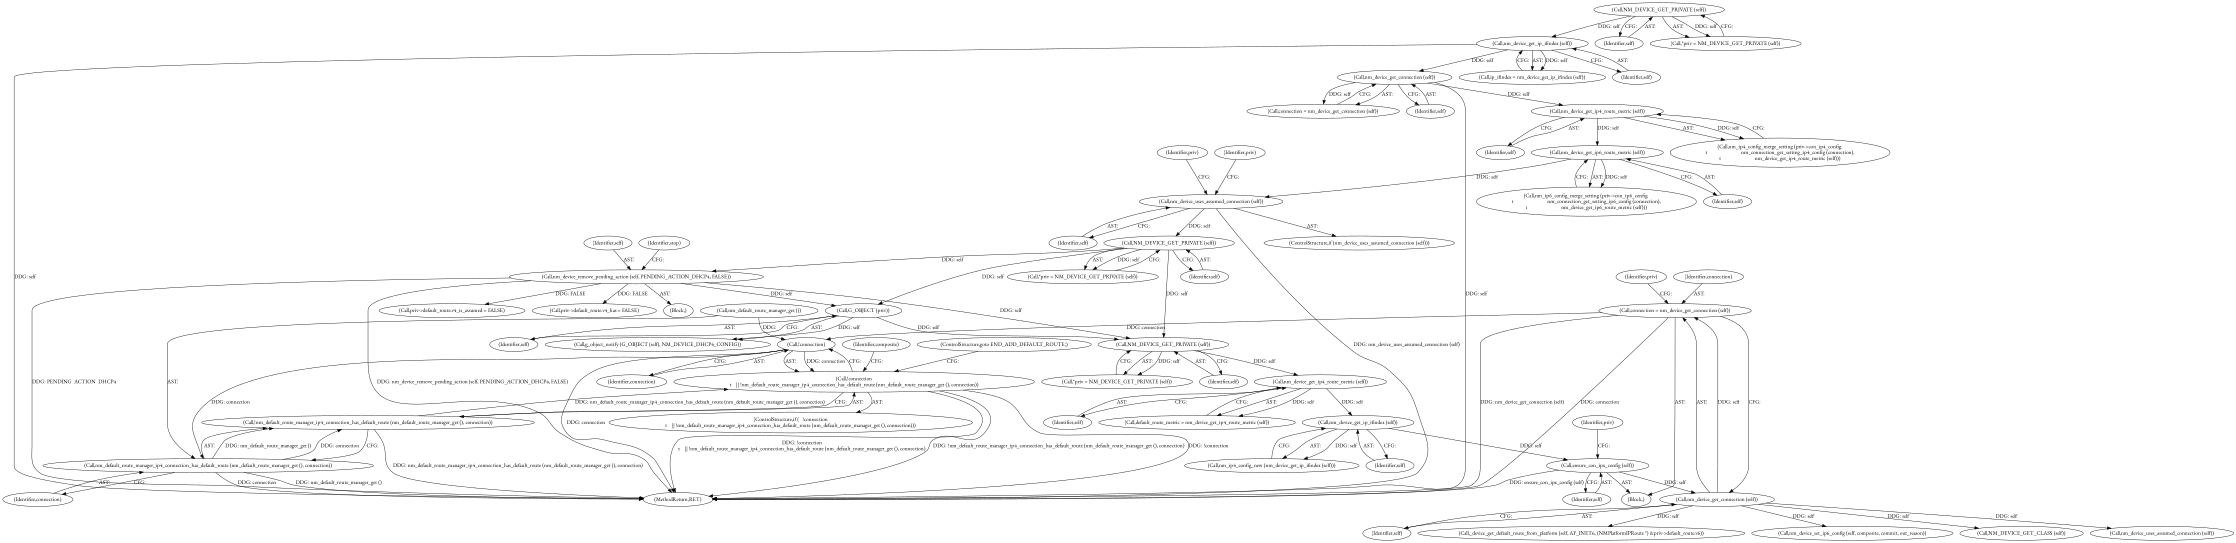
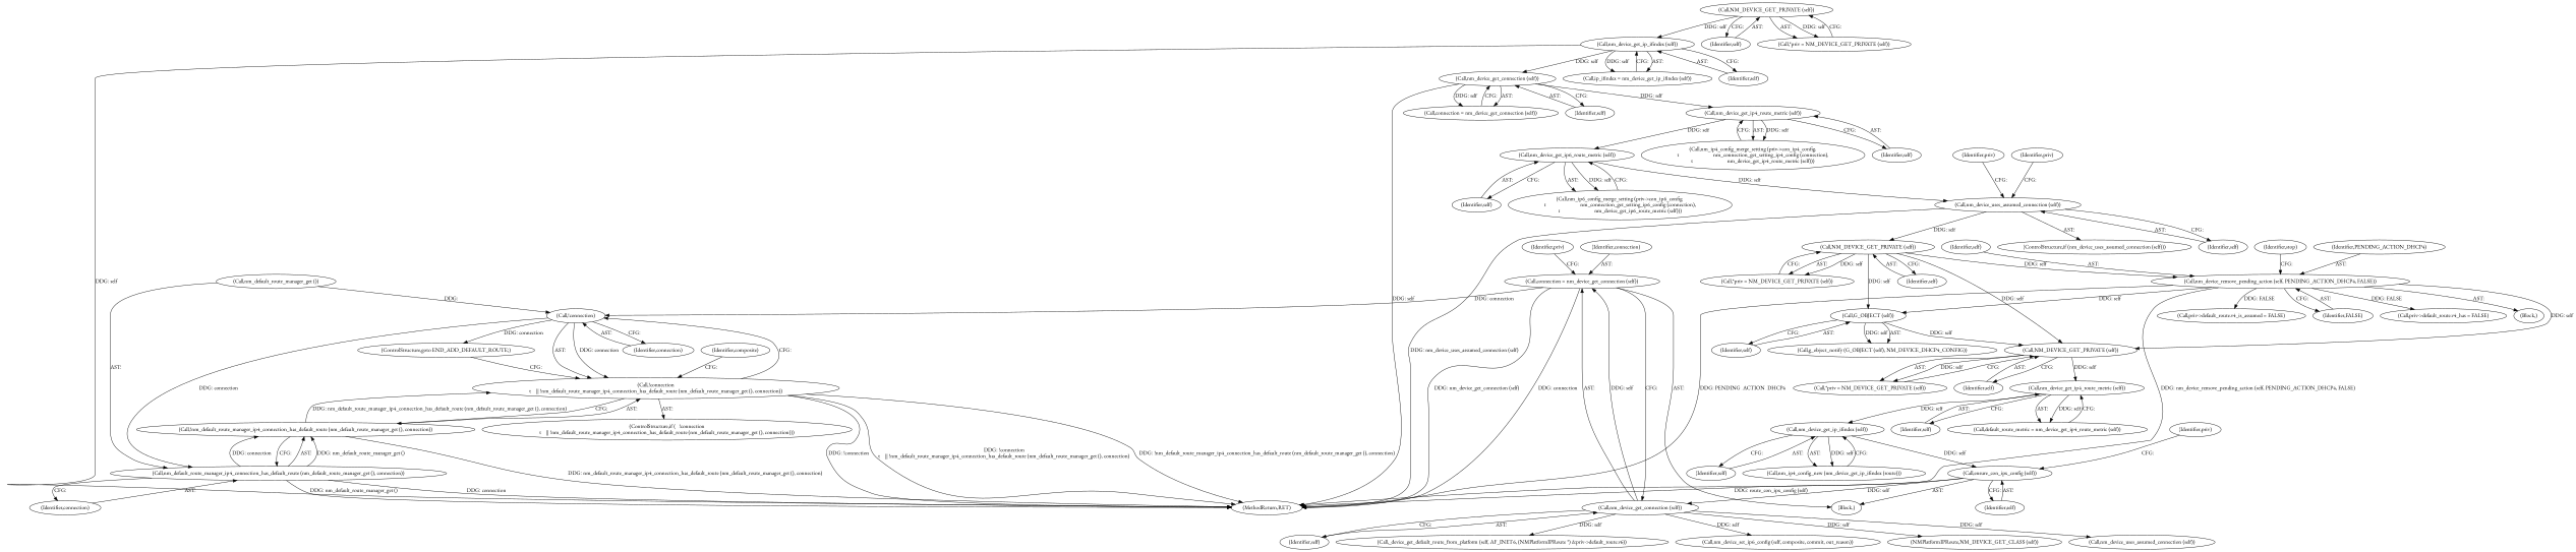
  digraph {
    fontname="EB Garamond"
    node [fontname="EB Garamond"]
    edge [fontname="EB Garamond"]
    n1 [label="(Call,!connection)"]
    n2 [label="(Call,!connection\n\t    || !nm_default_route_manager_ip4_connection_has_default_route (nm_default_route_manager_get (), connection))"]
    n3 [label="(Call,nm_default_route_manager_ip4_connection_has_default_route (nm_default_route_manager_get (), connection))"]
    n4 [label="(Identifier,connection)"]
    n5 [label="(MethodReturn,RET)"]
    n6 [label="(Call,!nm_default_route_manager_ip4_connection_has_default_route (nm_default_route_manager_get (), connection))"]
    n7 [label="(ControlStructure,if (   !connection\n\t    || !nm_default_route_manager_ip4_connection_has_default_route (nm_default_route_manager_get (), connection)))"]
    n8 [label="(Identifier,connection)"]
    n9 [label="(Call,connection = nm_device_get_connection (self))"]
    n10 [label="(Call,nm_device_get_connection (self))"]
    n11 [label="(Block,)"]
    n12 [label="(Identifier,self)"]
    n13 [label="(Call,_device_get_default_route_from_platform (self, AF_INET6, (NMPlatformIPRoute *) &priv->default_route.v6))"]
    n14 [label="(Call,nm_device_set_ip6_config (self, composite, commit, out_reason))"]
-   n15 [label="(Call,NM_DEVICE_GET_CLASS (self))"]
+   n15 [label="(NMPlatformIPRoute,NM_DEVICE_GET_CLASS (self))"]
    n16 [label="(Call,nm_device_uses_assumed_connection (self))"]
    n17 [label="(Call,ensure_con_ipx_config (self))"]
    n18 [label="(Identifier,self)"]
    n19 [label="(Call,nm_device_get_ip_ifindex (self))"]
    n20 [label="(Identifier,self)"]
-   n21 [label="(Call,nm_ip4_config_new (nm_device_get_ip_ifindex (self)))"]
+   n21 [label="(Call,nm_ip4_config_new (nm_device_get_ip_ifindex (route)))"]
    n22 [label="(Call,nm_device_get_ip4_route_metric (self))"]
    n23 [label="(Call,default_route_metric = nm_device_get_ip4_route_metric (self))"]
    n24 [label="(Identifier,self)"]
    n25 [label="(Call,NM_DEVICE_GET_PRIVATE (self))"]
    n26 [label="(Identifier,self)"]
    n27 [label="(Call,*priv = NM_DEVICE_GET_PRIVATE (self))"]
    n28 [label="(Call,nm_device_remove_pending_action (self, PENDING_ACTION_DHCP4, FALSE))"]
-   n29 [label="(Call,G_OBJECT (priv))"]
+   n29 [label="(Call,G_OBJECT (self))"]
    n30 [label="(Call,priv->default_route.v4_is_assumed = FALSE)"]
+   n31 [label="(Identifier,FALSE)"]
    n32 [label="(Call,priv->default_route.v4_has = FALSE)"]
    n33 [label="(Block,)"]
    n34 [label="(Call,g_object_notify (G_OBJECT (self), NM_DEVICE_DHCP4_CONFIG))"]
    n35 [label="(Identifier,self)"]
    n36 [label="(Call,NM_DEVICE_GET_PRIVATE (self))"]
    n37 [label="(Identifier,self)"]
    n38 [label="(Call,*priv = NM_DEVICE_GET_PRIVATE (self))"]
    n39 [label="(Call,nm_device_uses_assumed_connection (self))"]
    n40 [label="(ControlStructure,if (nm_device_uses_assumed_connection (self)))"]
    n41 [label="(Identifier,self)"]
    n42 [label="(Call,nm_device_get_ip6_route_metric (self))"]
    n43 [label="(Call,nm_ip6_config_merge_setting (priv->con_ip6_config,\n\t                             nm_connection_get_setting_ip6_config (connection),\n\t                             nm_device_get_ip6_route_metric (self)))"]
    n44 [label="(Identifier,self)"]
    n45 [label="(Call,nm_device_get_ip4_route_metric (self))"]
    n46 [label="(Call,nm_ip4_config_merge_setting (priv->con_ip4_config,\n\t                             nm_connection_get_setting_ip4_config (connection),\n\t                             nm_device_get_ip4_route_metric (self)))"]
    n47 [label="(Identifier,self)"]
    n48 [label="(Call,nm_device_get_connection (self))"]
    n49 [label="(Call,connection = nm_device_get_connection (self))"]
    n50 [label="(Identifier,self)"]
    n51 [label="(Call,nm_device_get_ip_ifindex (self))"]
    n52 [label="(Call,ip_ifindex = nm_device_get_ip_ifindex (self))"]
    n53 [label="(Identifier,self)"]
    n54 [label="(Call,NM_DEVICE_GET_PRIVATE (self))"]
    n55 [label="(Identifier,self)"]
    n56 [label="(Call,*priv = NM_DEVICE_GET_PRIVATE (self))"]
    n57 [label="(Identifier,priv)"]
    n58 [label="(Identifier,priv)"]
    n59 [label="(Identifier,priv)"]
    n60 [label="(Identifier,priv)"]
    n61 [label="(Identifier,self)"]
    n62 [label="(Identifier,connection)"]
    n63 [label="(Identifier,stop)"]
    n64 [label="(Identifier,composite)"]
+   n65 [label="(Identifier,PENDING_ACTION_DHCP4)"]
    n66 [label="(Call,nm_default_route_manager_get ())"]
    n67 [label="(ControlStructure,goto END_ADD_DEFAULT_ROUTE;)"]
    n1 -> n2 [label="AST: "]
    n1 -> n2 [label="DDG: connection"]
    n1 -> n3 [label="DDG: connection"]
    n1 -> n4 [label="CFG: "]
-   n1 -> n5 [label="DDG: connection"]
+   n1 -> n67 [label="DDG: connection"]
    n2 -> n1 [label="CFG: "]
    n2 -> n5 [label="DDG: !connection"]
    n2 -> n5 [label="DDG: !connection\n\t    || !nm_default_route_manager_ip4_connection_has_default_route (nm_default_route_manager_get (), connection)"]
    n2 -> n5 [label="DDG: !nm_default_route_manager_ip4_connection_has_default_route (nm_default_route_manager_get (), connection)"]
    n2 -> n6 [label="CFG: "]
    n2 -> n7 [label="AST: "]
    n3 -> n5 [label="DDG: connection"]
    n3 -> n5 [label="DDG: nm_default_route_manager_get ()"]
    n3 -> n6 [label="AST: "]
    n3 -> n6 [label="DDG: nm_default_route_manager_get ()"]
    n3 -> n6 [label="DDG: connection"]
    n3 -> n8 [label="CFG: "]
    n4 -> n1 [label="AST: "]
    n6 -> n2 [label="AST: "]
    n6 -> n2 [label="DDG: nm_default_route_manager_ip4_connection_has_default_route (nm_default_route_manager_get (), connection)"]
    n6 -> n3 [label="CFG: "]
    n6 -> n5 [label="DDG: nm_default_route_manager_ip4_connection_has_default_route (nm_default_route_manager_get (), connection)"]
    n8 -> n3 [label="AST: "]
    n9 -> n1 [label="DDG: connection"]
    n9 -> n5 [label="DDG: nm_device_get_connection (self)"]
    n9 -> n5 [label="DDG: connection"]
    n9 -> n10 [label="CFG: "]
    n9 -> n11 [label="AST: "]
    n10 -> n9 [label="AST: "]
    n10 -> n9 [label="DDG: self"]
    n10 -> n12 [label="CFG: "]
    n10 -> n13 [label="DDG: self"]
    n10 -> n14 [label="DDG: self"]
    n10 -> n15 [label="DDG: self"]
    n10 -> n16 [label="DDG: self"]
    n12 -> n10 [label="AST: "]
-   n17 -> n5 [label="DDG: ensure_con_ipx_config (self)"]
+   n17 -> n5 [label="DDG: route_con_ipx_config (self)"]
    n17 -> n10 [label="DDG: self"]
    n17 -> n11 [label="AST: "]
    n17 -> n18 [label="CFG: "]
    n18 -> n17 [label="AST: "]
    n19 -> n17 [label="DDG: self"]
    n19 -> n20 [label="CFG: "]
    n19 -> n21 [label="AST: "]
    n19 -> n21 [label="DDG: self"]
    n20 -> n19 [label="AST: "]
    n21 -> n19 [label="CFG: "]
    n22 -> n19 [label="DDG: self"]
    n22 -> n23 [label="AST: "]
    n22 -> n23 [label="DDG: self"]
    n22 -> n24 [label="CFG: "]
    n23 -> n22 [label="CFG: "]
    n24 -> n22 [label="AST: "]
    n25 -> n22 [label="DDG: self"]
    n25 -> n26 [label="CFG: "]
    n25 -> n27 [label="AST: "]
    n25 -> n27 [label="DDG: self"]
    n26 -> n25 [label="AST: "]
    n27 -> n25 [label="CFG: "]
    n28 -> n5 [label="DDG: PENDING_ACTION_DHCP4"]
    n28 -> n5 [label="DDG: nm_device_remove_pending_action (self, PENDING_ACTION_DHCP4, FALSE)"]
    n28 -> n25 [label="DDG: self"]
    n28 -> n29 [label="DDG: self"]
    n28 -> n30 [label="DDG: FALSE"]
+   n28 -> n31 [label="CFG: "]
    n28 -> n32 [label="DDG: FALSE"]
    n28 -> n33 [label="AST: "]
    n29 -> n25 [label="DDG: self"]
    n29 -> n34 [label="AST: "]
    n29 -> n34 [label="DDG: self"]
    n29 -> n35 [label="CFG: "]
+   n31 -> n28 [label="AST: "]
    n35 -> n29 [label="AST: "]
    n36 -> n25 [label="DDG: self"]
    n36 -> n28 [label="DDG: self"]
    n36 -> n29 [label="DDG: self"]
    n36 -> n37 [label="CFG: "]
    n36 -> n38 [label="AST: "]
    n36 -> n38 [label="DDG: self"]
    n37 -> n36 [label="AST: "]
    n38 -> n36 [label="CFG: "]
    n39 -> n5 [label="DDG: nm_device_uses_assumed_connection (self)"]
    n39 -> n36 [label="DDG: self"]
    n39 -> n40 [label="AST: "]
    n39 -> n41 [label="CFG: "]
    n41 -> n39 [label="AST: "]
    n42 -> n39 [label="DDG: self"]
    n42 -> n43 [label="AST: "]
    n42 -> n43 [label="DDG: self"]
    n42 -> n44 [label="CFG: "]
    n43 -> n42 [label="CFG: "]
    n44 -> n42 [label="AST: "]
    n45 -> n42 [label="DDG: self"]
    n45 -> n46 [label="AST: "]
    n45 -> n46 [label="DDG: self"]
    n45 -> n47 [label="CFG: "]
    n46 -> n45 [label="CFG: "]
    n47 -> n45 [label="AST: "]
    n48 -> n5 [label="DDG: self"]
    n48 -> n45 [label="DDG: self"]
    n48 -> n49 [label="AST: "]
    n48 -> n49 [label="DDG: self"]
    n48 -> n50 [label="CFG: "]
    n49 -> n48 [label="CFG: "]
    n50 -> n48 [label="AST: "]
    n51 -> n5 [label="DDG: self"]
    n51 -> n48 [label="DDG: self"]
    n51 -> n52 [label="AST: "]
    n51 -> n52 [label="DDG: self"]
    n51 -> n53 [label="CFG: "]
    n52 -> n51 [label="CFG: "]
    n53 -> n51 [label="AST: "]
    n54 -> n51 [label="DDG: self"]
    n54 -> n55 [label="CFG: "]
    n54 -> n56 [label="AST: "]
    n54 -> n56 [label="DDG: self"]
    n55 -> n54 [label="AST: "]
    n56 -> n54 [label="CFG: "]
    n57 -> n39 [label="CFG: "]
    n58 -> n9 [label="CFG: "]
    n59 -> n39 [label="CFG: "]
    n60 -> n17 [label="CFG: "]
    n61 -> n28 [label="AST: "]
    n62 -> n9 [label="AST: "]
    n63 -> n28 [label="CFG: "]
    n64 -> n2 [label="CFG: "]
+   n65 -> n28 [label="AST: "]
    n66 -> n1 [label="DDG: "]
    n66 -> n3 [label="AST: "]
    n67 -> n2 [label="CFG: "]
  }
